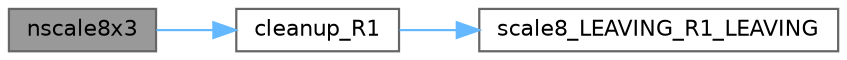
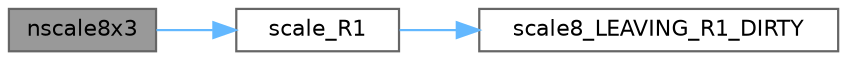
  digraph {
    rankdir=LR
    node [color=grey40 fillcolor=white fontname=Helvetica fontsize=10 shape=box style=filled]
    edge [color=steelblue1 fontname=Helvetica fontsize=10 labelfontname=Helvetica labelfontsize=10 style=solid]
    n1 [color=gray40 fillcolor=grey60 fontcolor=black height=0.2 label=nscale8x3 width=0.4]
-   n2 [height=0.2 label=cleanup_R1 width=0.4]
-   n3 [height=0.2 label=scale8_LEAVING_R1_LEAVING width=0.4]
+   n2 [height=0.2 label=scale_R1 width=0.4]
+   n3 [height=0.2 label=scale8_LEAVING_R1_DIRTY width=0.4]
    n1 -> n2
    n2 -> n3
  }
